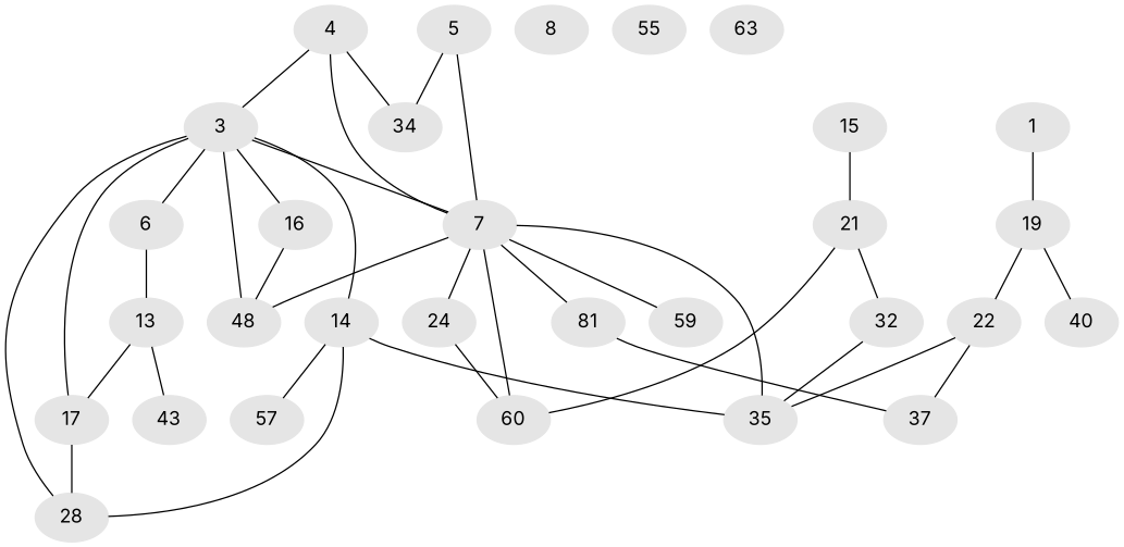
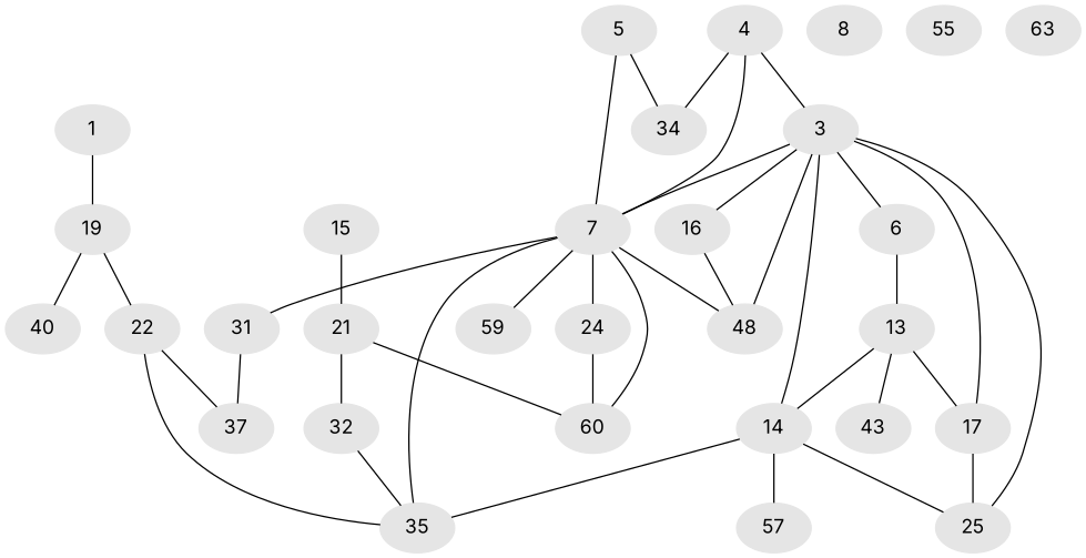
  graph {
    fontname=Inter
    node [color=gray90 fontname=Inter style=filled]
    edge [fontname=Inter]
    19 [super="+52"]
    22
    40
    1
    n5 [label=4 super="+18"]
    3 [super="+56+42+33+4+11+10"]
    7 [super="+30+20"]
    34
    6 [super="+25"]
    14 [super="+36"]
    16
    17
-   28 [super="+29"]
+   28 [super="+29" label=25]
    48 [super="+49"]
-   31 [super="+57" label=81]
+   31 [super="+57"]
    35 [super="+38+39"]
    59
    60
    24
    13 [super="+62+23"]
    n21 [label=57 super="+50"]
    5
    43
    37 [super="+54"]
    32
    8
    15
    21
    55
    63
    19 -- 22
    19 -- 40
    22 -- 35
    22 -- 37
    1 -- 19
    n5 -- 3
    n5 -- 7
    n5 -- 34
    3 -- 7
    3 -- 6
    3 -- 14
    3 -- 16
    3 -- 17 [weight=2]
    3 -- 28
    3 -- 48
    7 -- 48
    7 -- 31
    7 -- 35
    7 -- 59
    7 -- 60
    7 -- 24
    6 -- 13
    14 -- 28
    14 -- 35 [weight=2]
    14 -- n21
    16 -- 48
    17 -- 28
    31 -- 37
    24 -- 60
+   13 -- 14
    13 -- 17
    13 -- 43
    5 -- 7
    5 -- 34
    32 -- 35
    15 -- 21
    21 -- 60
    21 -- 32
  }
